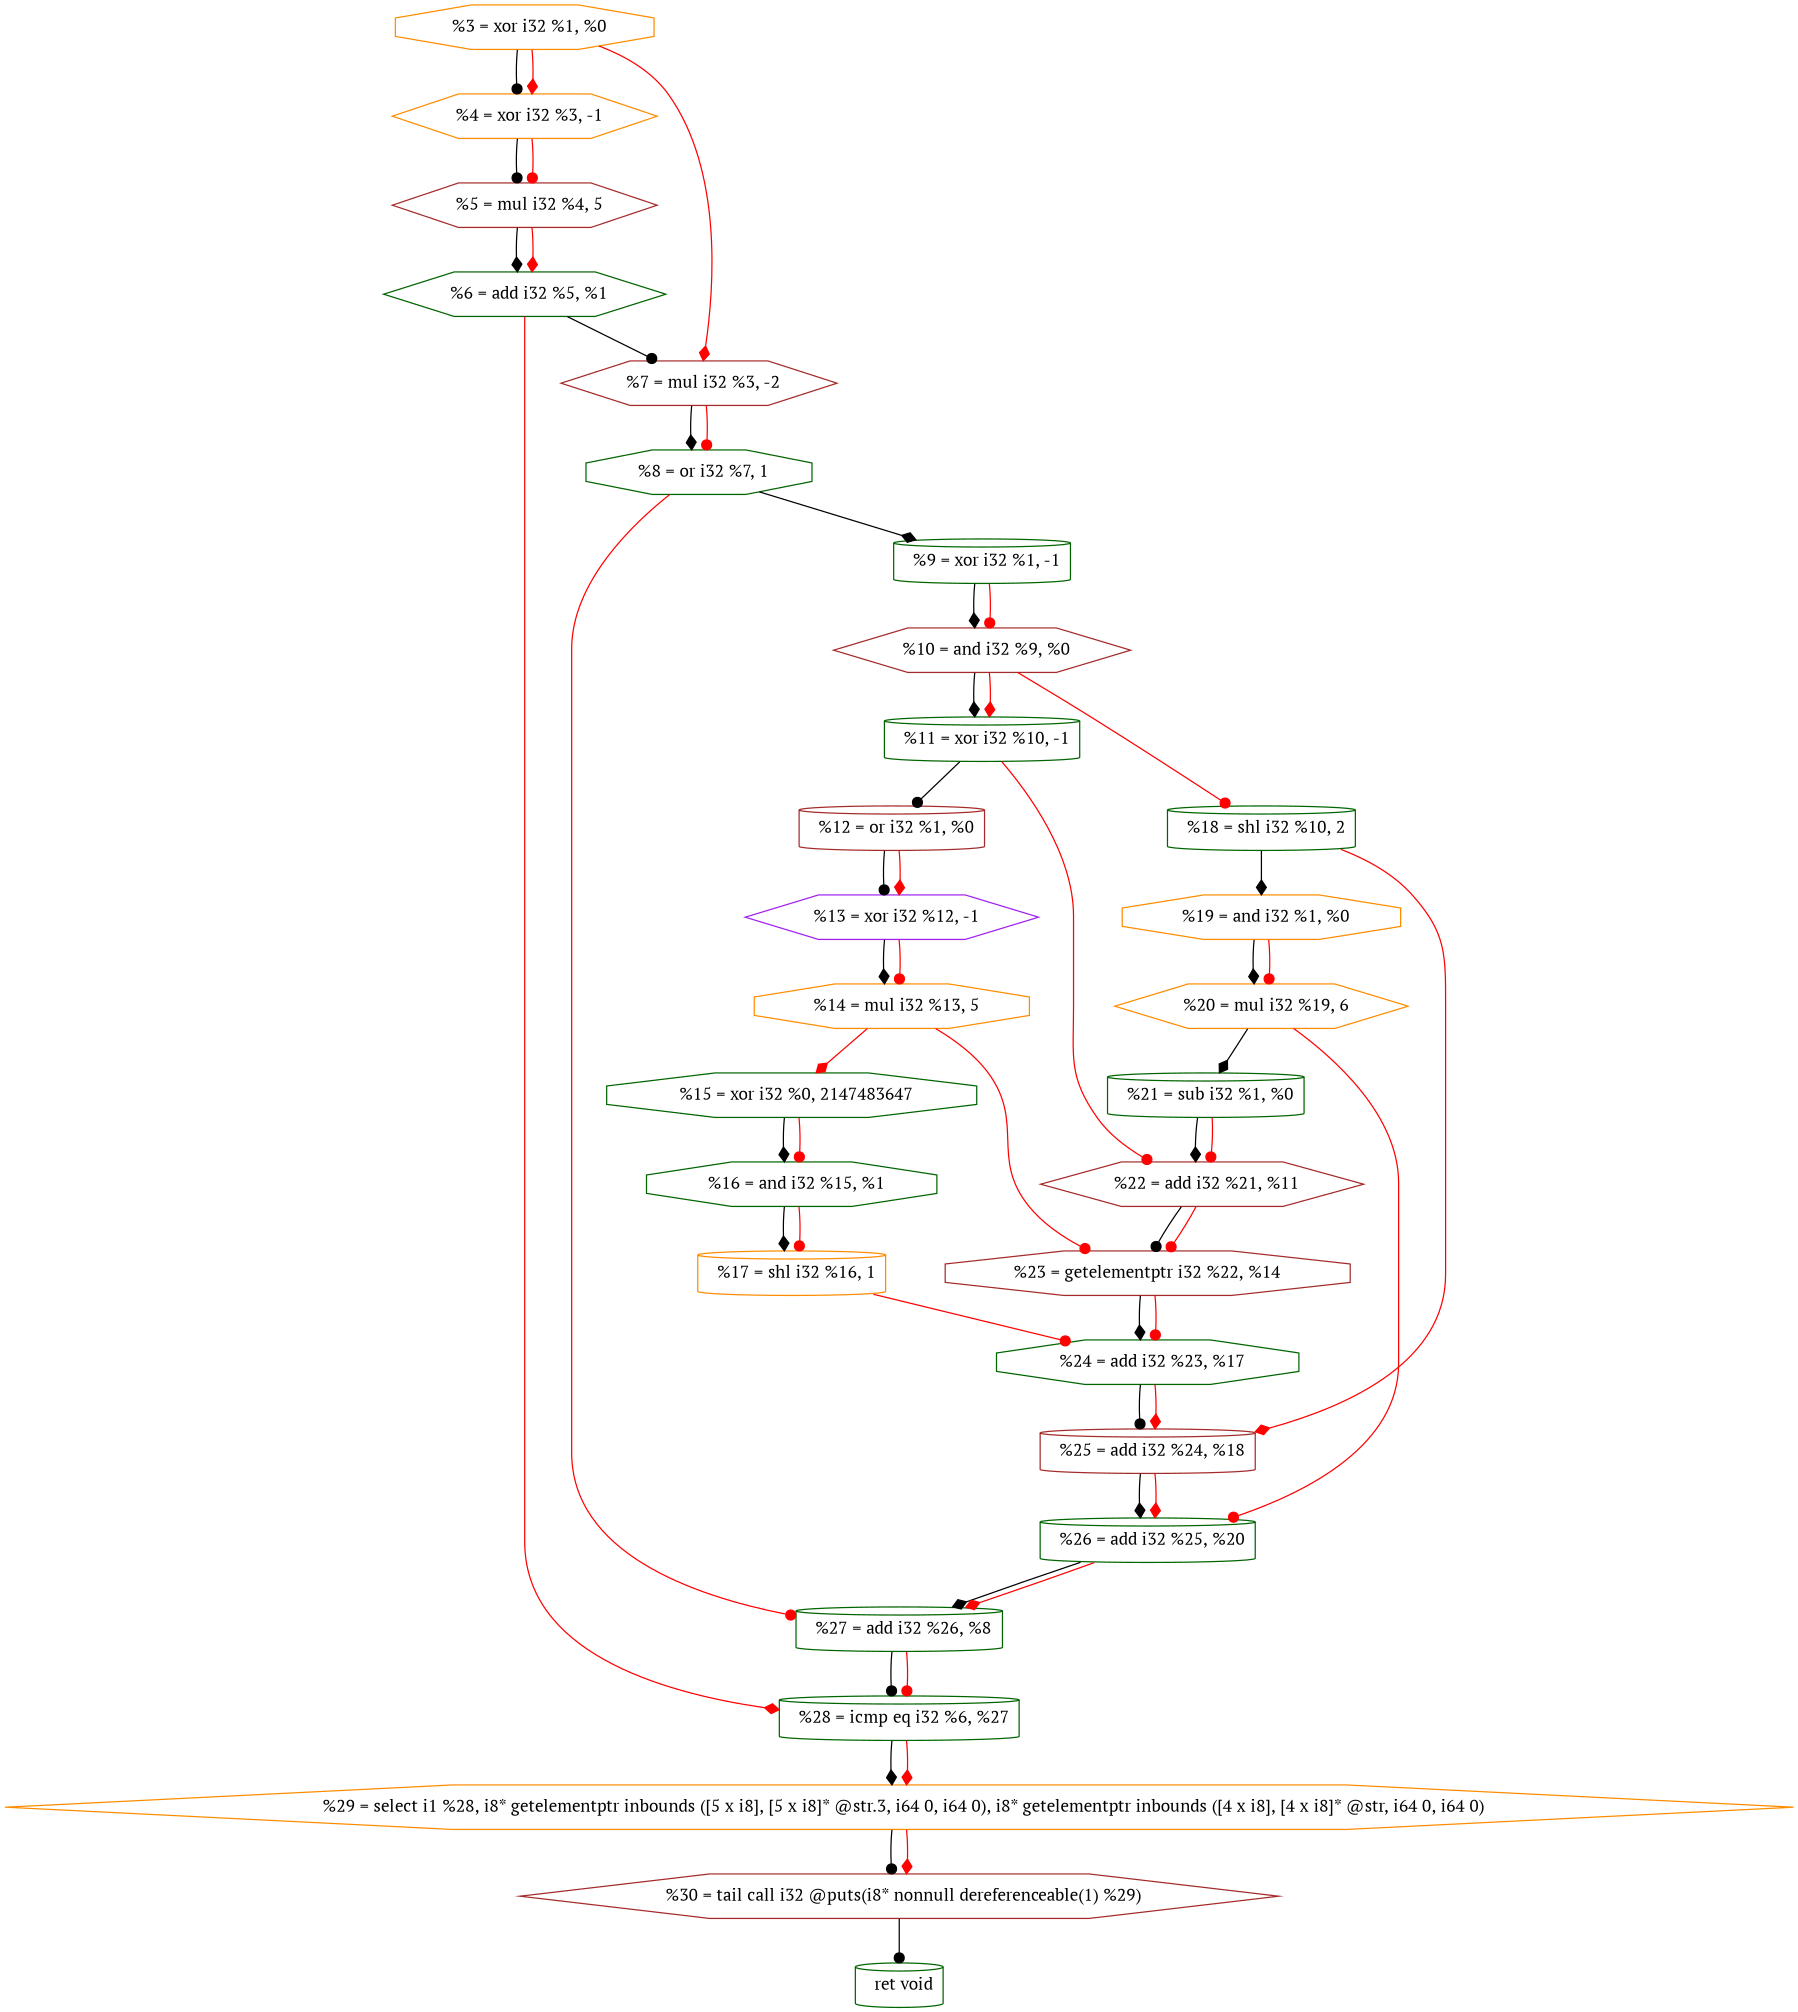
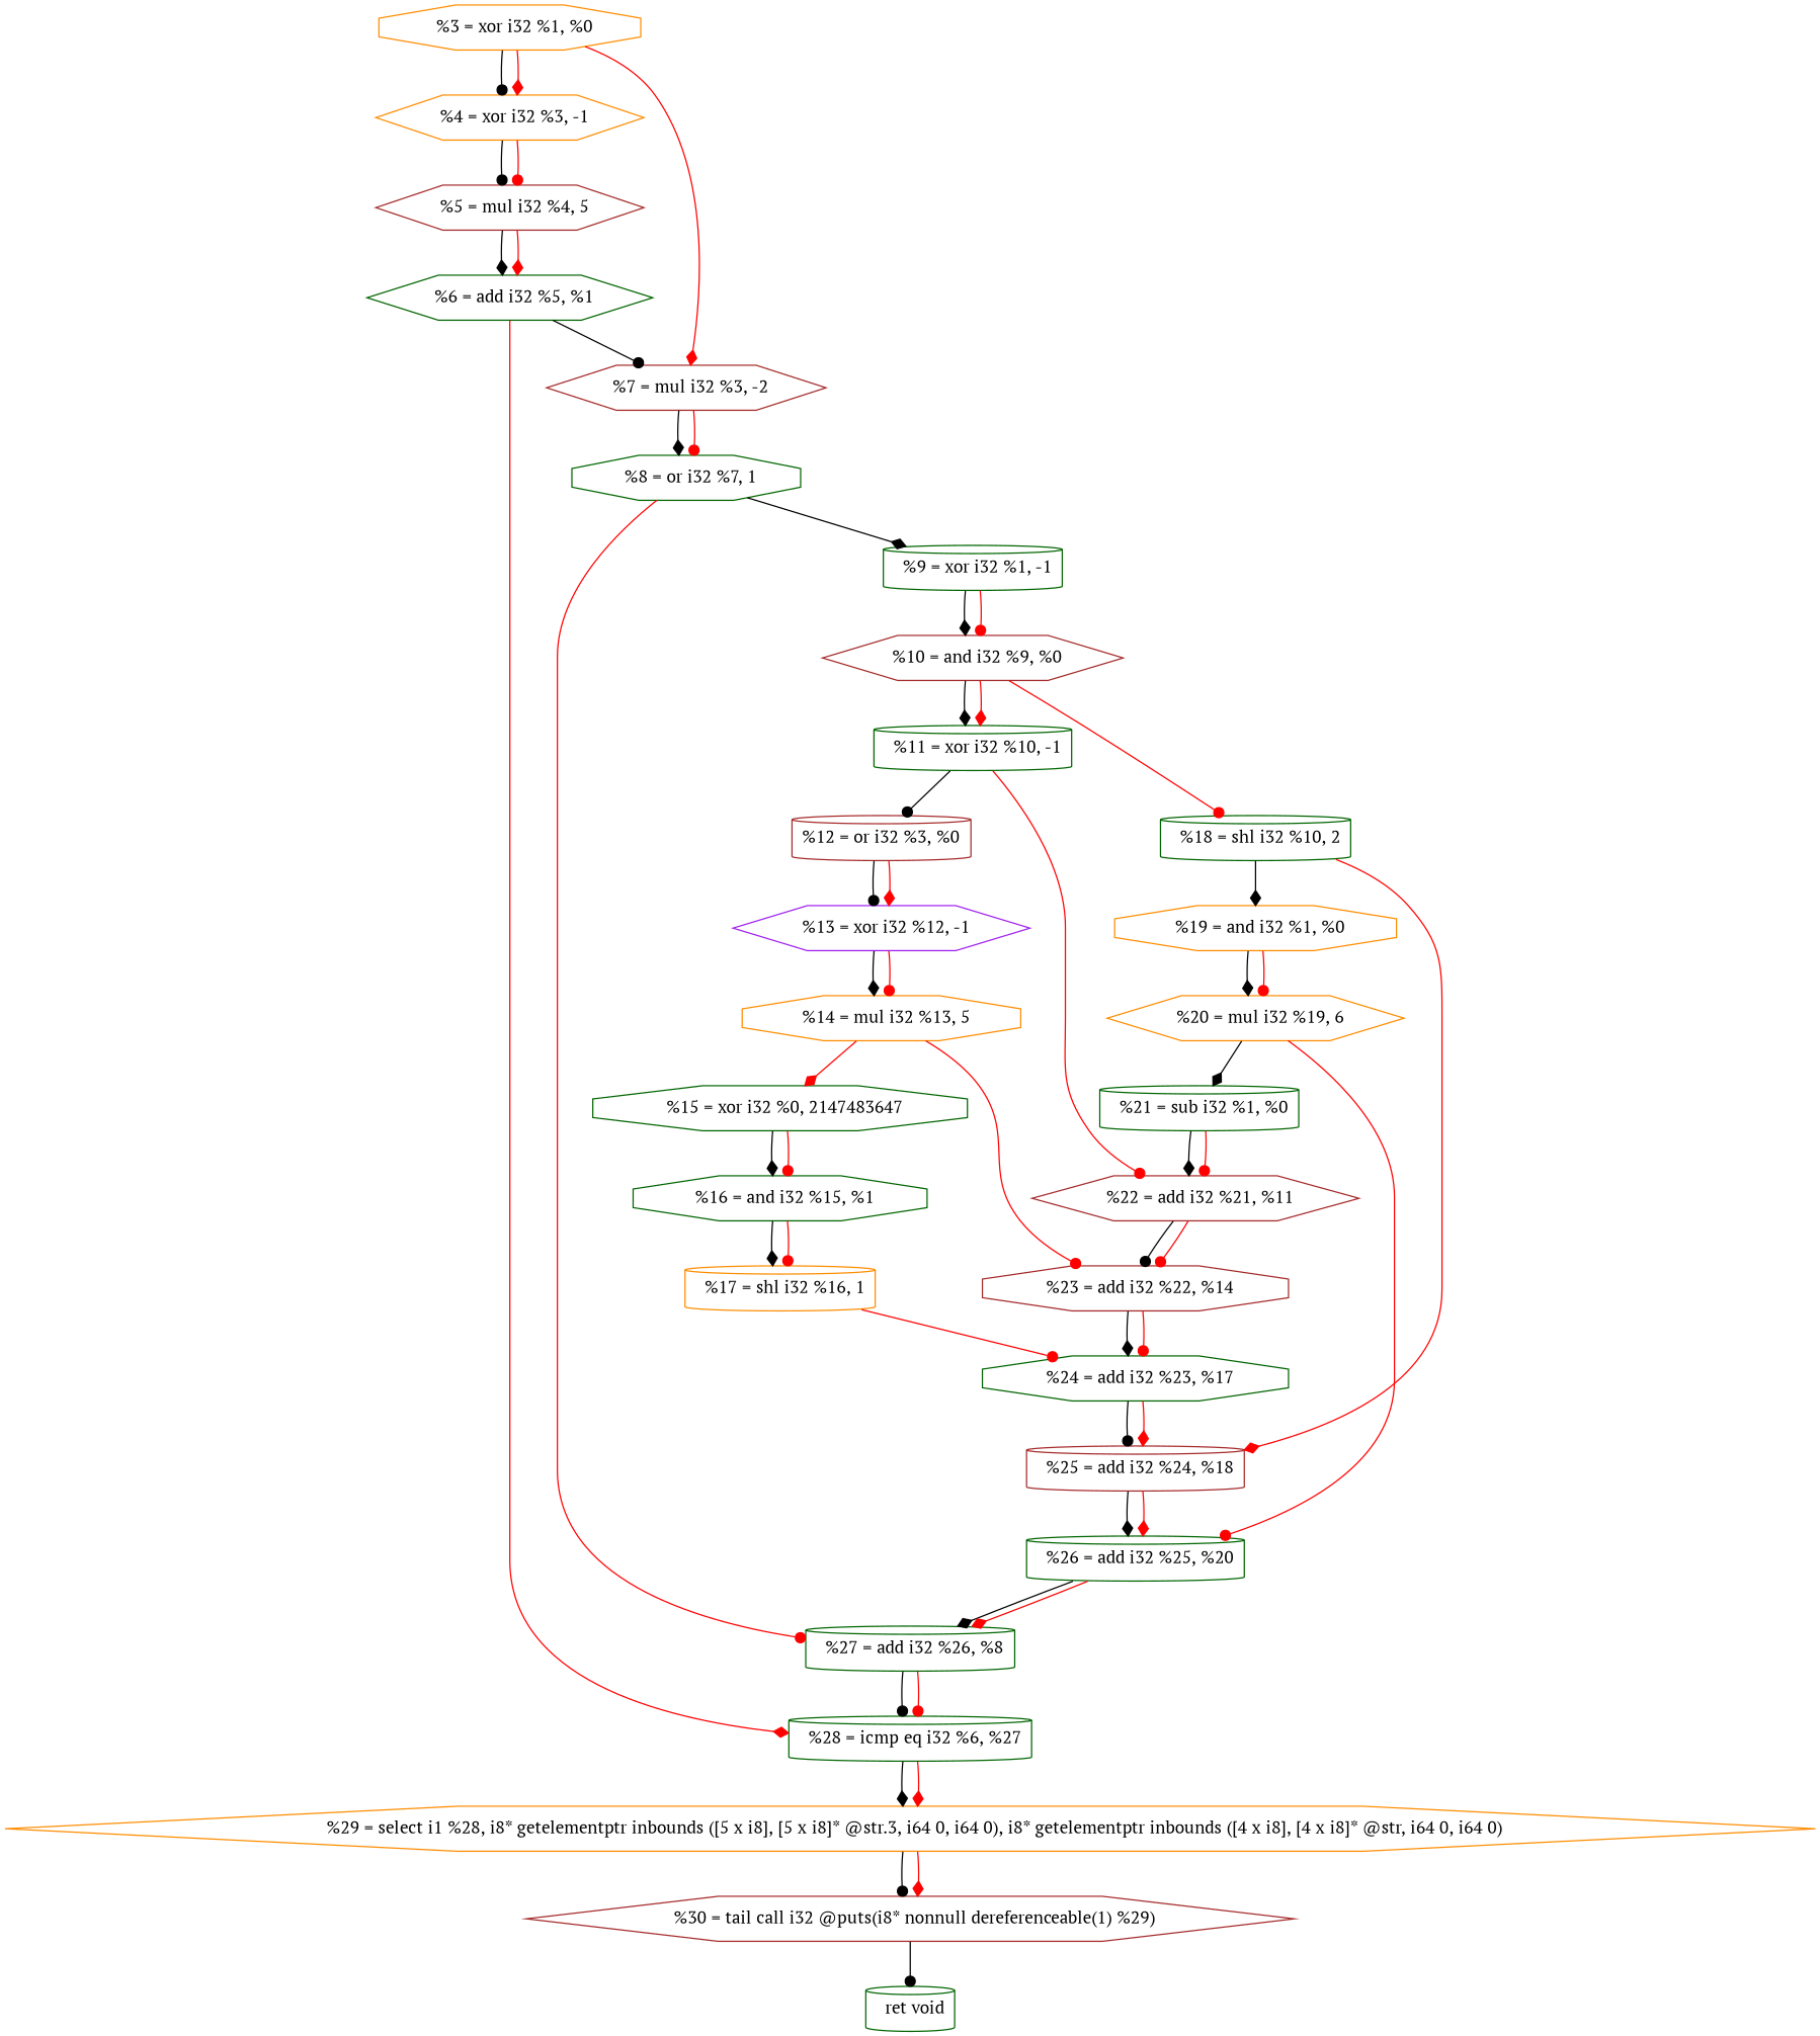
  digraph {
    fontname="PT Serif"
    node [color=darkgreen fontname="PT Serif" shape=cylinder]
    edge [arrowhead=diamond fontname="PT Serif" color=red]
    n1 [color=darkorange label="  %3 = xor i32 %1, %0" shape=octagon]
    n2 [color=darkorange label="  %4 = xor i32 %3, -1" shape=hexagon]
    n3 [color=brown label="  %7 = mul i32 %3, -2" shape=hexagon]
    n4 [color=brown label="  %5 = mul i32 %4, 5" shape=hexagon]
    n5 [label="  %8 = or i32 %7, 1" shape=octagon]
    n6 [label="  %6 = add i32 %5, %1" shape=hexagon]
    n7 [label="  %28 = icmp eq i32 %6, %27"]
    n8 [color=darkorange label="  %29 = select i1 %28, i8* getelementptr inbounds ([5 x i8], [5 x i8]* @str.3, i64 0, i64 0), i8* getelementptr inbounds ([4 x i8], [4 x i8]* @str, i64 0, i64 0)" shape=hexagon]
    n9 [label="  %9 = xor i32 %1, -1"]
    n10 [label="  %27 = add i32 %26, %8"]
    n11 [color=brown label="  %10 = and i32 %9, %0" shape=hexagon]
    n12 [label="  %11 = xor i32 %10, -1"]
    n13 [label="  %18 = shl i32 %10, 2"]
-   n14 [color=brown label="  %12 = or i32 %1, %0"]
+   n14 [color=brown label="%12 = or i32 %3, %0"]
    n15 [color=brown label="  %22 = add i32 %21, %11" shape=hexagon]
    n16 [color=darkorange label="  %19 = and i32 %1, %0" shape=octagon]
    n17 [color=brown label="  %25 = add i32 %24, %18"]
    n18 [color=purple label="  %13 = xor i32 %12, -1" shape=hexagon]
-   n19 [color=brown label="%23 = getelementptr i32 %22, %14" shape=octagon]
+   n19 [color=brown label="  %23 = add i32 %22, %14" shape=octagon]
    n20 [color=darkorange label="  %14 = mul i32 %13, 5" shape=octagon]
    n21 [label="  %15 = xor i32 %0, 2147483647" shape=octagon]
    n22 [label="  %16 = and i32 %15, %1" shape=octagon]
    n23 [label="  %24 = add i32 %23, %17" shape=octagon]
    n24 [color=darkorange label="  %17 = shl i32 %16, 1"]
    n25 [color=darkorange label="  %20 = mul i32 %19, 6" shape=hexagon]
    n26 [label="  %26 = add i32 %25, %20"]
    n27 [label="  %21 = sub i32 %1, %0"]
    n28 [color=brown label="  %30 = tail call i32 @puts(i8* nonnull dereferenceable(1) %29)" shape=hexagon]
    n29 [label="  ret void"]
    n1 -> n2 [arrowhead=dot color=""]
    n1 -> n2
    n1 -> n3
    n2 -> n4 [arrowhead=dot color=""]
    n2 -> n4 [arrowhead=dot]
    n3 -> n5 [color=""]
    n3 -> n5 [arrowhead=dot]
    n4 -> n6 [color=""]
    n4 -> n6
    n5 -> n9 [color=""]
    n5 -> n10 [arrowhead=dot]
    n6 -> n3 [arrowhead=dot color=""]
    n6 -> n7
    n7 -> n8 [color=""]
    n7 -> n8
    n8 -> n28 [arrowhead=dot color=""]
    n8 -> n28
    n9 -> n11 [color=""]
    n9 -> n11 [arrowhead=dot]
    n10 -> n7 [arrowhead=dot color=""]
    n10 -> n7 [arrowhead=dot]
    n11 -> n12 [color=""]
    n11 -> n12
    n11 -> n13 [arrowhead=dot]
    n12 -> n14 [arrowhead=dot color=""]
    n12 -> n15 [arrowhead=dot]
    n13 -> n16 [color=""]
    n13 -> n17
    n14 -> n18 [arrowhead=dot color=""]
    n14 -> n18
    n15 -> n19 [arrowhead=dot color=""]
    n15 -> n19 [arrowhead=dot]
    n16 -> n25 [color=""]
    n16 -> n25 [arrowhead=dot]
    n17 -> n26 [color=""]
    n17 -> n26
    n18 -> n20 [color=""]
    n18 -> n20 [arrowhead=dot]
    n19 -> n23 [color=""]
    n19 -> n23 [arrowhead=dot]
    n20 -> n19 [arrowhead=dot]
    n20 -> n21
    n21 -> n22 [color=""]
    n21 -> n22 [arrowhead=dot]
    n22 -> n24 [color=""]
    n22 -> n24 [arrowhead=dot]
    n23 -> n17 [arrowhead=dot color=""]
    n23 -> n17
    n24 -> n23 [arrowhead=dot]
    n25 -> n26 [arrowhead=dot]
    n25 -> n27 [color=""]
    n26 -> n10 [color=""]
    n26 -> n10
    n27 -> n15 [color=""]
    n27 -> n15 [arrowhead=dot]
    n28 -> n29 [arrowhead=dot color=""]
  }
